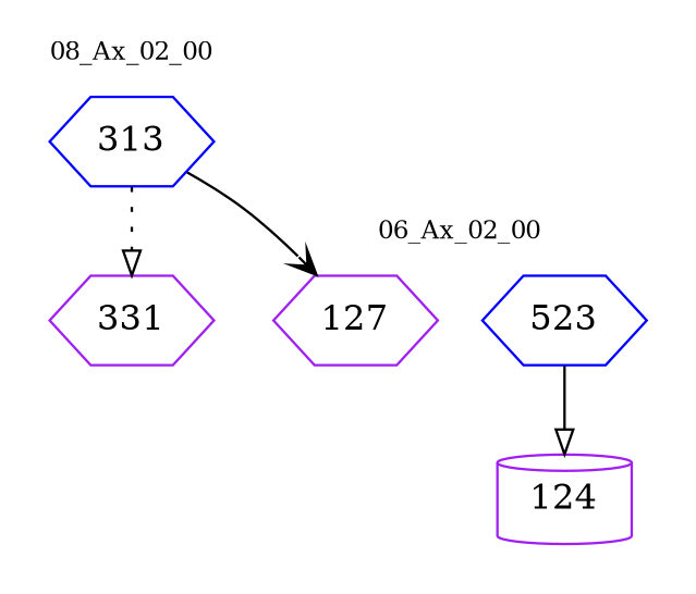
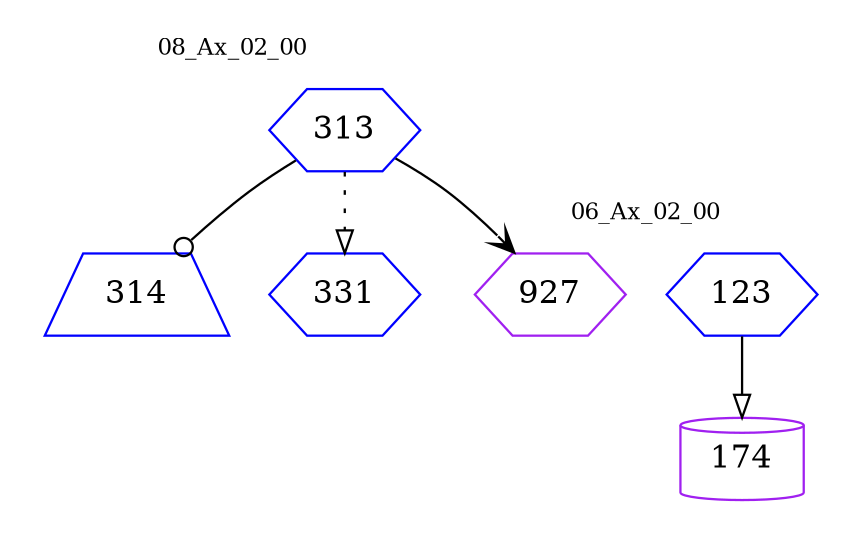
  digraph {
    node [color=blue shape=hexagon]
    edge [arrowhead=onormal color=black style=solid]
-   n1 [label=523]
-   n2 [color=purple label=127]
-   n3 [color=purple label=124 shape=cylinder]
+   n1 [label=123]
+   n2 [color=purple label=927]
+   n3 [color=purple label=174 shape=cylinder]
    n4 [label=313]
-   n6 [color=purple label=331]
+   n5 [label=314 shape=trapezium]
+   n6 [label=331]
    subgraph cluster_1 {
      color=white
      fontsize=10
      label="06_Ax_02_00"
      n1
      n2
      n3
    }
    subgraph cluster_2 {
      color=white
      fontsize=10
      label="08_Ax_02_00"
      n4
+     n5
      n6
    }
    n1 -> n3
    n4 -> n2 [arrowhead=vee]
+   n4 -> n5 [arrowhead=odot]
    n4 -> n6 [style=dotted]
  }
